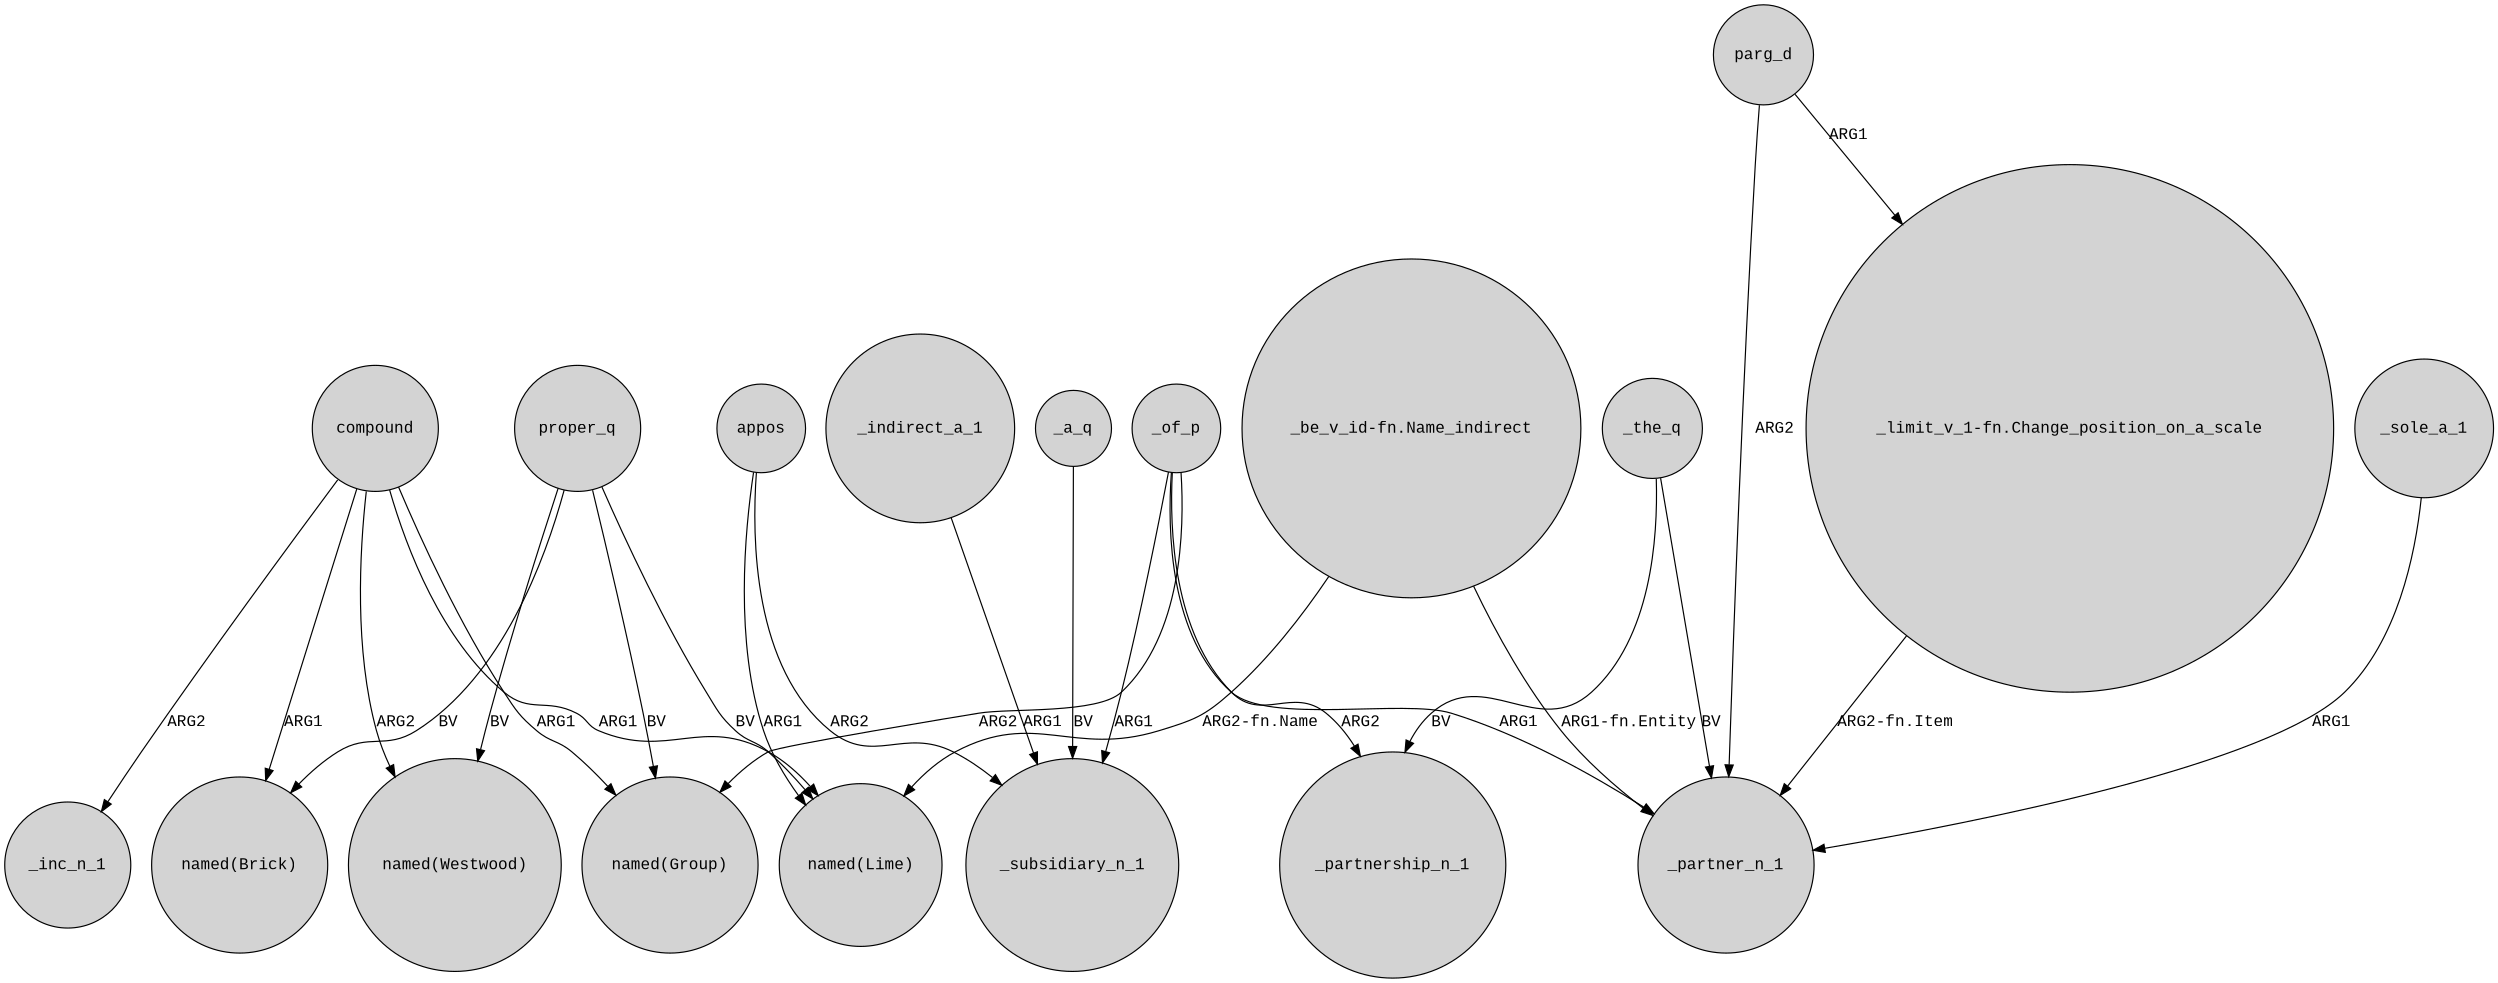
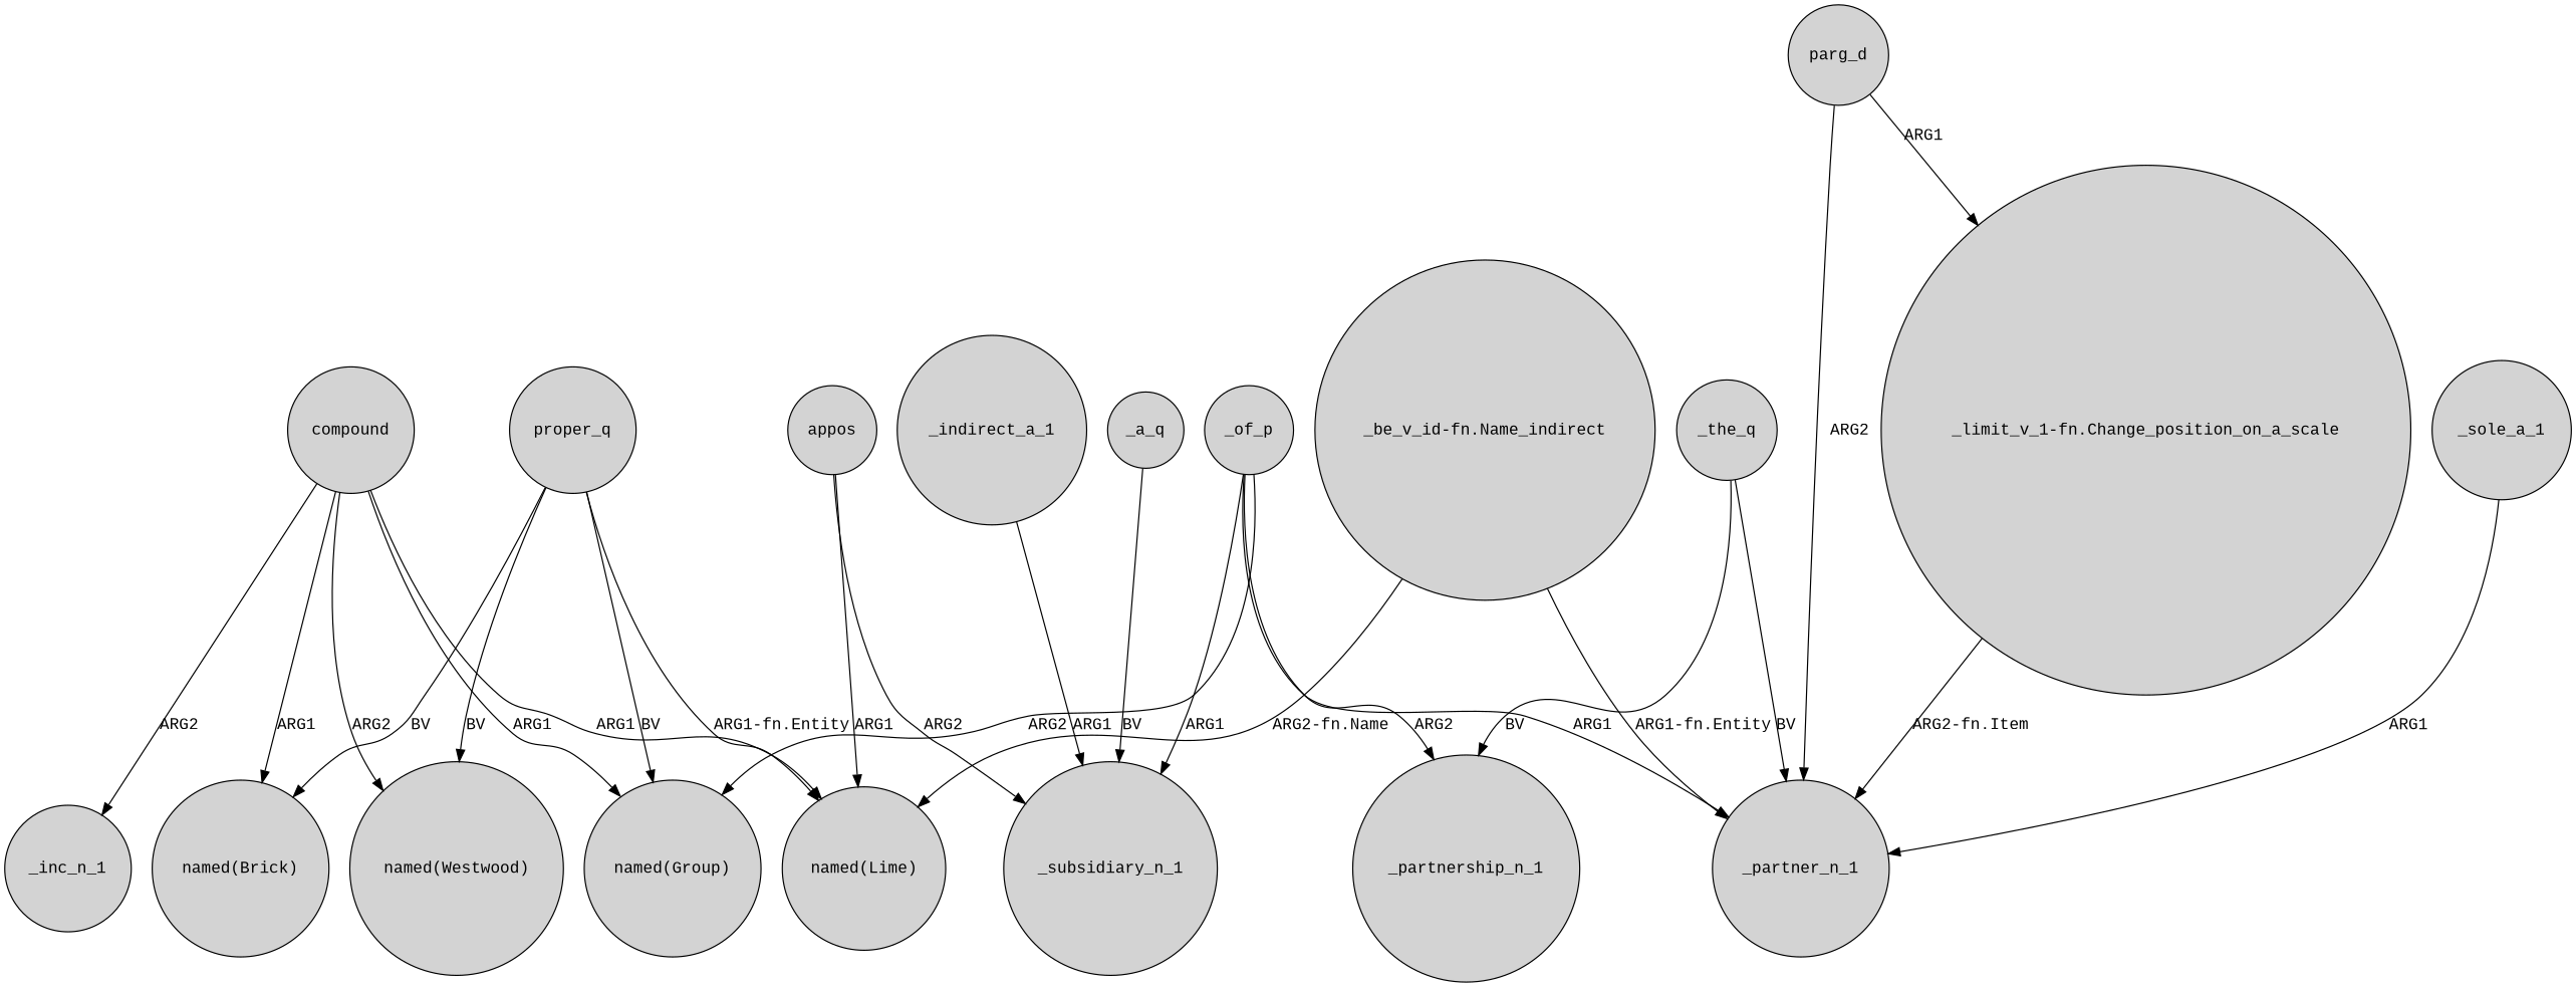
  digraph {
    fontname="Liberation Mono"
    node [fontname="Liberation Mono" shape=circle style=filled]
    edge [fontname="Liberation Mono"]
    proper_q
    "named(Westwood)"
    "named(Brick)"
    "named(Group)"
    "named(Lime)"
    _a_q
    _subsidiary_n_1
    parg_d
    "_limit_v_1-fn.Change_position_on_a_scale"
    _partner_n_1
    compound
    _inc_n_1
    _of_p
    _partnership_n_1
    _indirect_a_1
    _sole_a_1
    n17 [label="_be_v_id-fn.Name_indirect"]
    appos
    _the_q
    proper_q -> "named(Westwood)" [label=BV]
    proper_q -> "named(Brick)" [label=BV]
    proper_q -> "named(Group)" [label=BV]
-   proper_q -> "named(Lime)" [label=BV]
+   proper_q -> "named(Lime)" [label="ARG1-fn.Entity"]
    _a_q -> _subsidiary_n_1 [label=BV]
    parg_d -> "_limit_v_1-fn.Change_position_on_a_scale" [label=ARG1]
    parg_d -> _partner_n_1 [label=ARG2]
    "_limit_v_1-fn.Change_position_on_a_scale" -> _partner_n_1 [label="ARG2-fn.Item"]
    compound -> "named(Westwood)" [label=ARG2]
    compound -> "named(Brick)" [label=ARG1]
    compound -> "named(Group)" [label=ARG1]
    compound -> "named(Lime)" [label=ARG1]
    compound -> _inc_n_1 [label=ARG2]
    _of_p -> "named(Group)" [label=ARG2]
    _of_p -> _subsidiary_n_1 [label=ARG1]
    _of_p -> _partner_n_1 [label=ARG1]
    _of_p -> _partnership_n_1 [label=ARG2]
    _indirect_a_1 -> _subsidiary_n_1 [label=ARG1]
    _sole_a_1 -> _partner_n_1 [label=ARG1]
    n17 -> "named(Lime)" [label="ARG2-fn.Name"]
    n17 -> _partner_n_1 [label="ARG1-fn.Entity"]
    appos -> "named(Lime)" [label=ARG1]
    appos -> _subsidiary_n_1 [label=ARG2]
    _the_q -> _partner_n_1 [label=BV]
    _the_q -> _partnership_n_1 [label=BV]
  }
